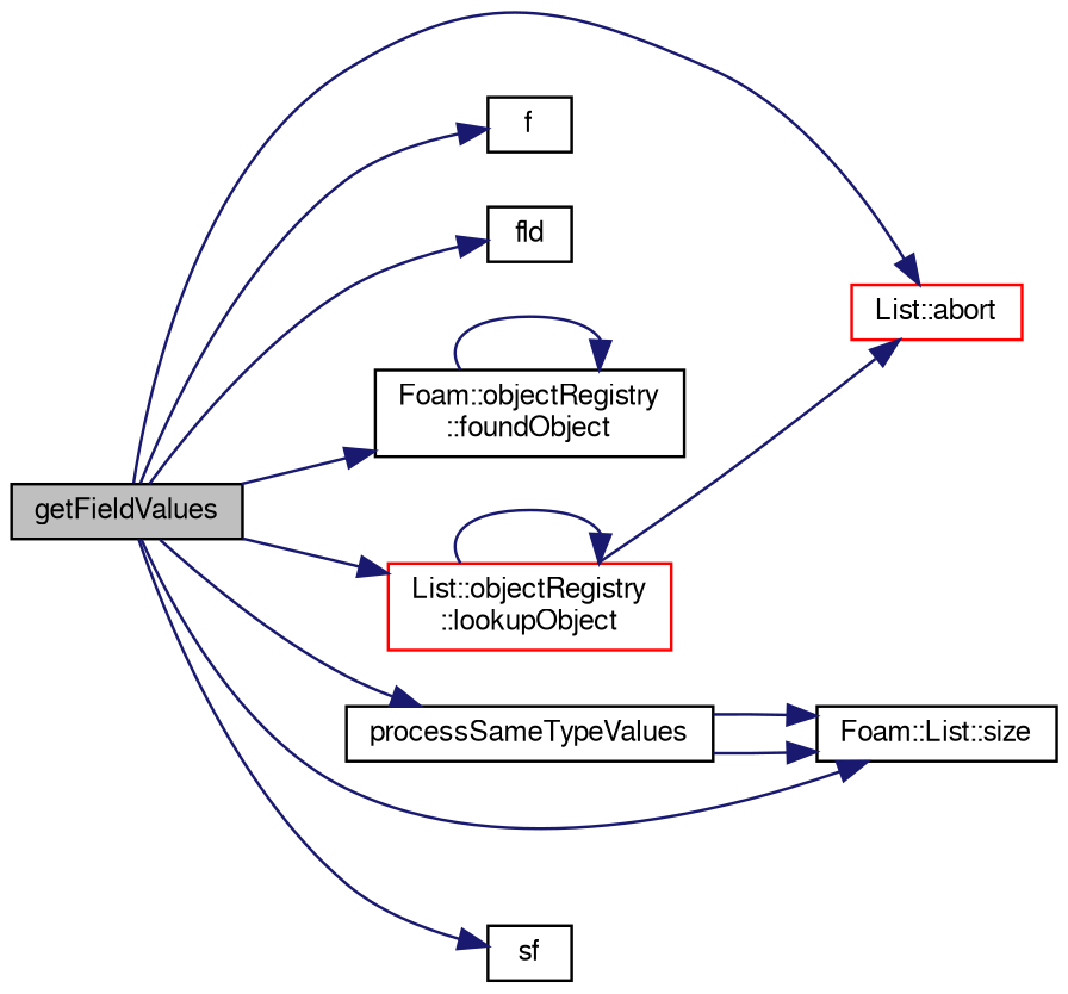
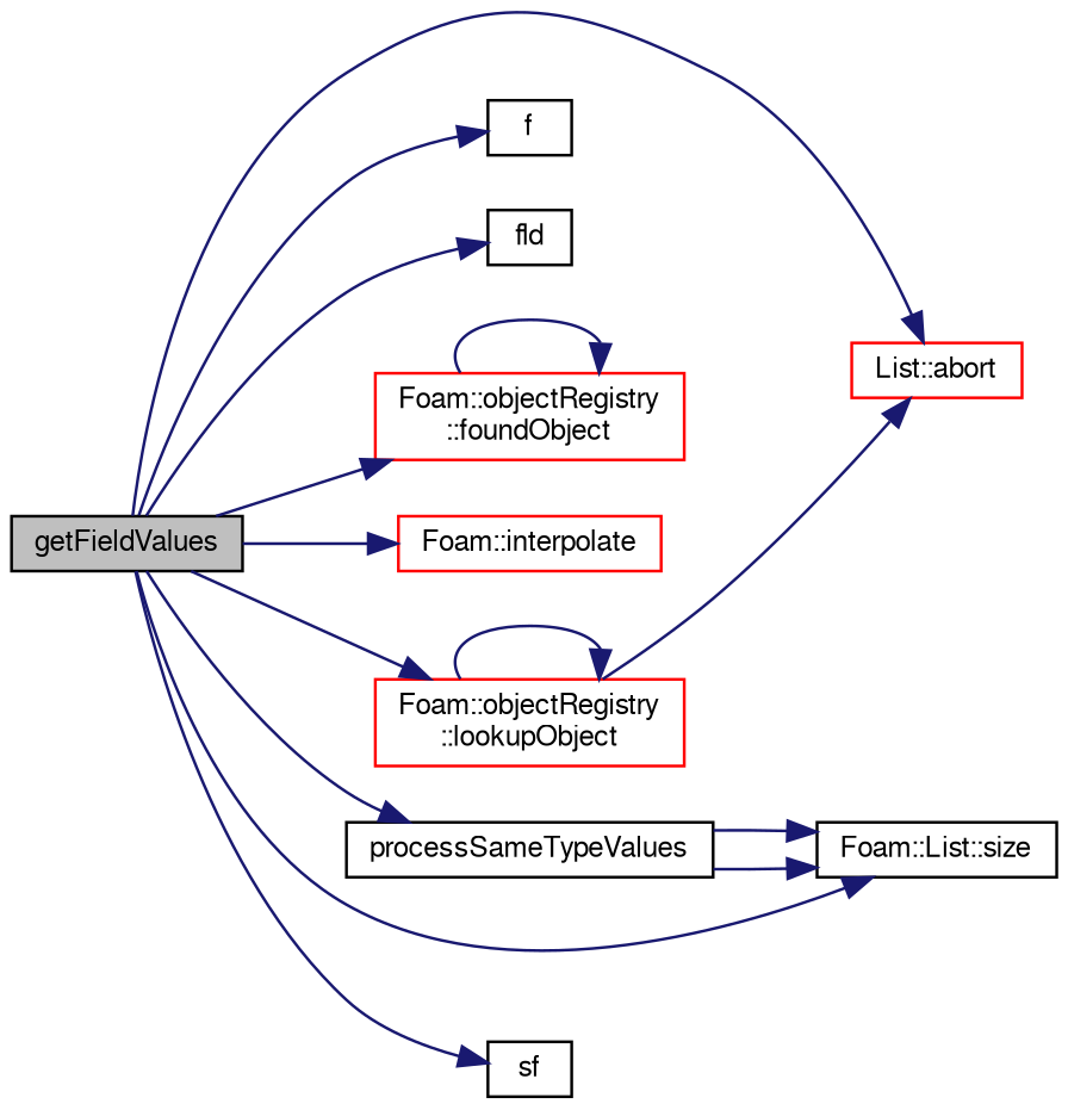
  digraph {
    rankdir=LR
    node [color=black fontname=FreeSans fontsize=10 shape=record]
    edge [color=midnightblue fontname=FreeSans fontsize=10 labelfontname=FreeSans labelfontsize=10 style=solid]
    n1 [fillcolor=grey75 fontcolor=black height=0.2 label=getFieldValues style=filled width=0.4]
    n2 [color=red height=0.2 label="List::abort" width=0.4]
    n3 [height=0.2 label=f width=0.4]
    n4 [height=0.2 label=fld width=0.4]
-   n5 [height=0.2 label="Foam::objectRegistry\l::foundObject" width=0.4]
-   n7 [color=red height=0.2 label="List::objectRegistry\l::lookupObject" width=0.4]
+   n5 [color=red height=0.2 label="Foam::objectRegistry\l::foundObject" width=0.4]
+   n6 [color=red height=0.2 label="Foam::interpolate" width=0.4]
+   n7 [color=red height=0.2 label="Foam::objectRegistry\l::lookupObject" width=0.4]
    n8 [height=0.2 label=processSameTypeValues width=0.4]
    n9 [height=0.2 label="Foam::List::size" width=0.4]
    n10 [height=0.2 label=sf width=0.4]
    n1 -> n2
    n1 -> n3
    n1 -> n4
    n1 -> n5
+   n1 -> n6
    n1 -> n7
    n1 -> n8
    n1 -> n9
    n1 -> n10
    n5 -> n5
    n7 -> n2
    n7 -> n7
    n8 -> n9
    n8 -> n9
  }
